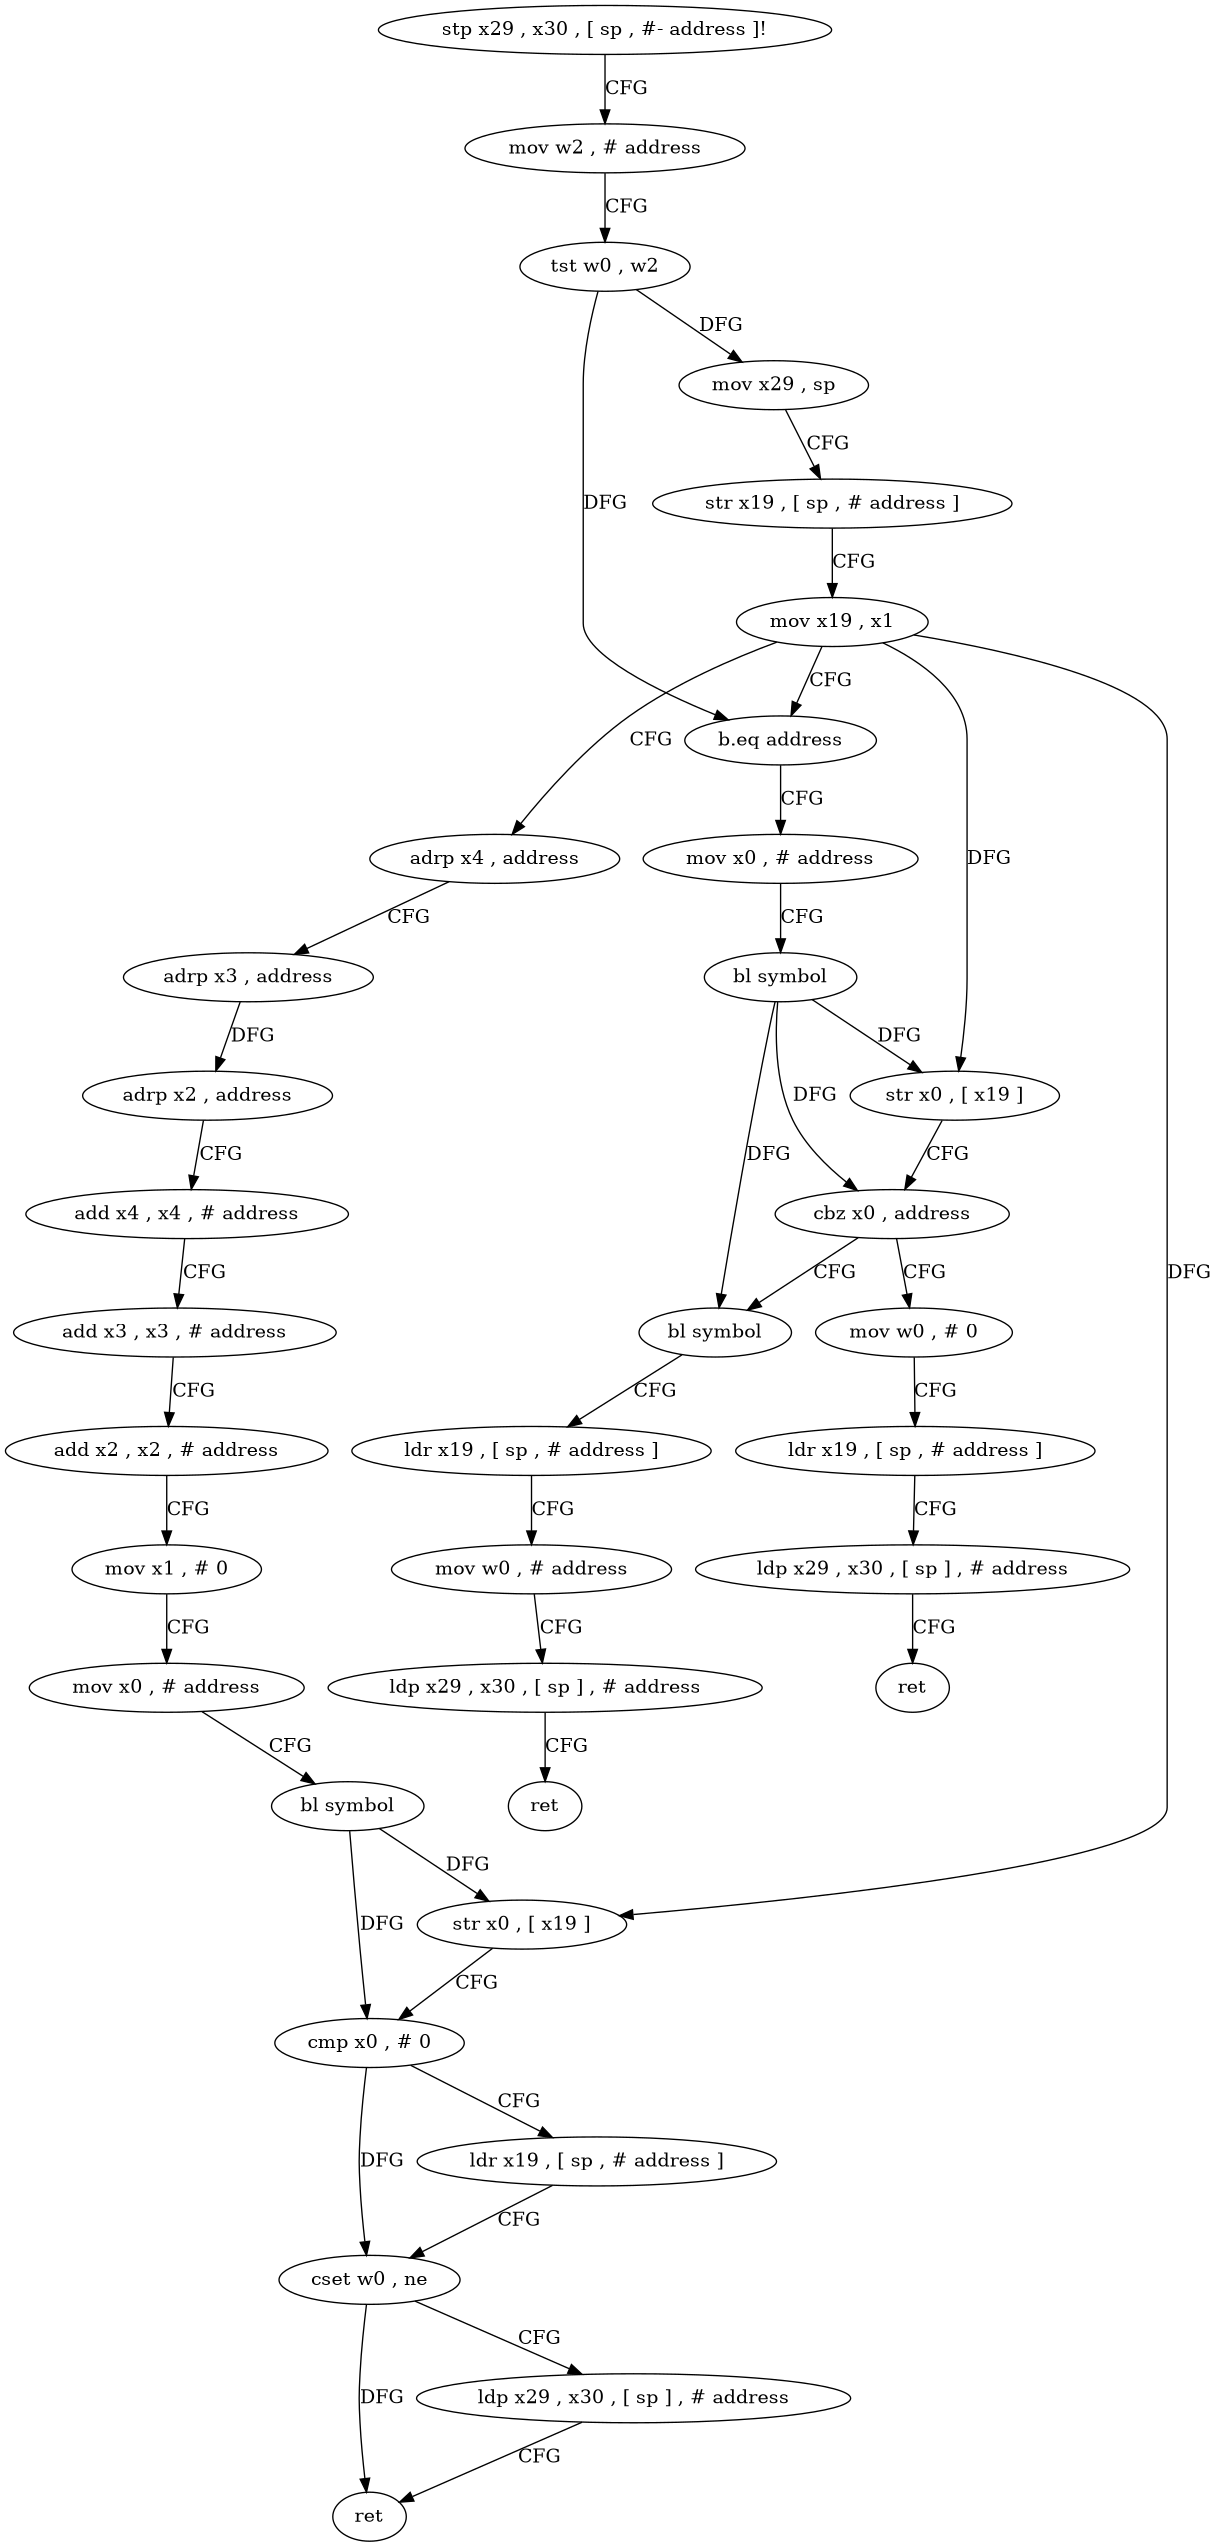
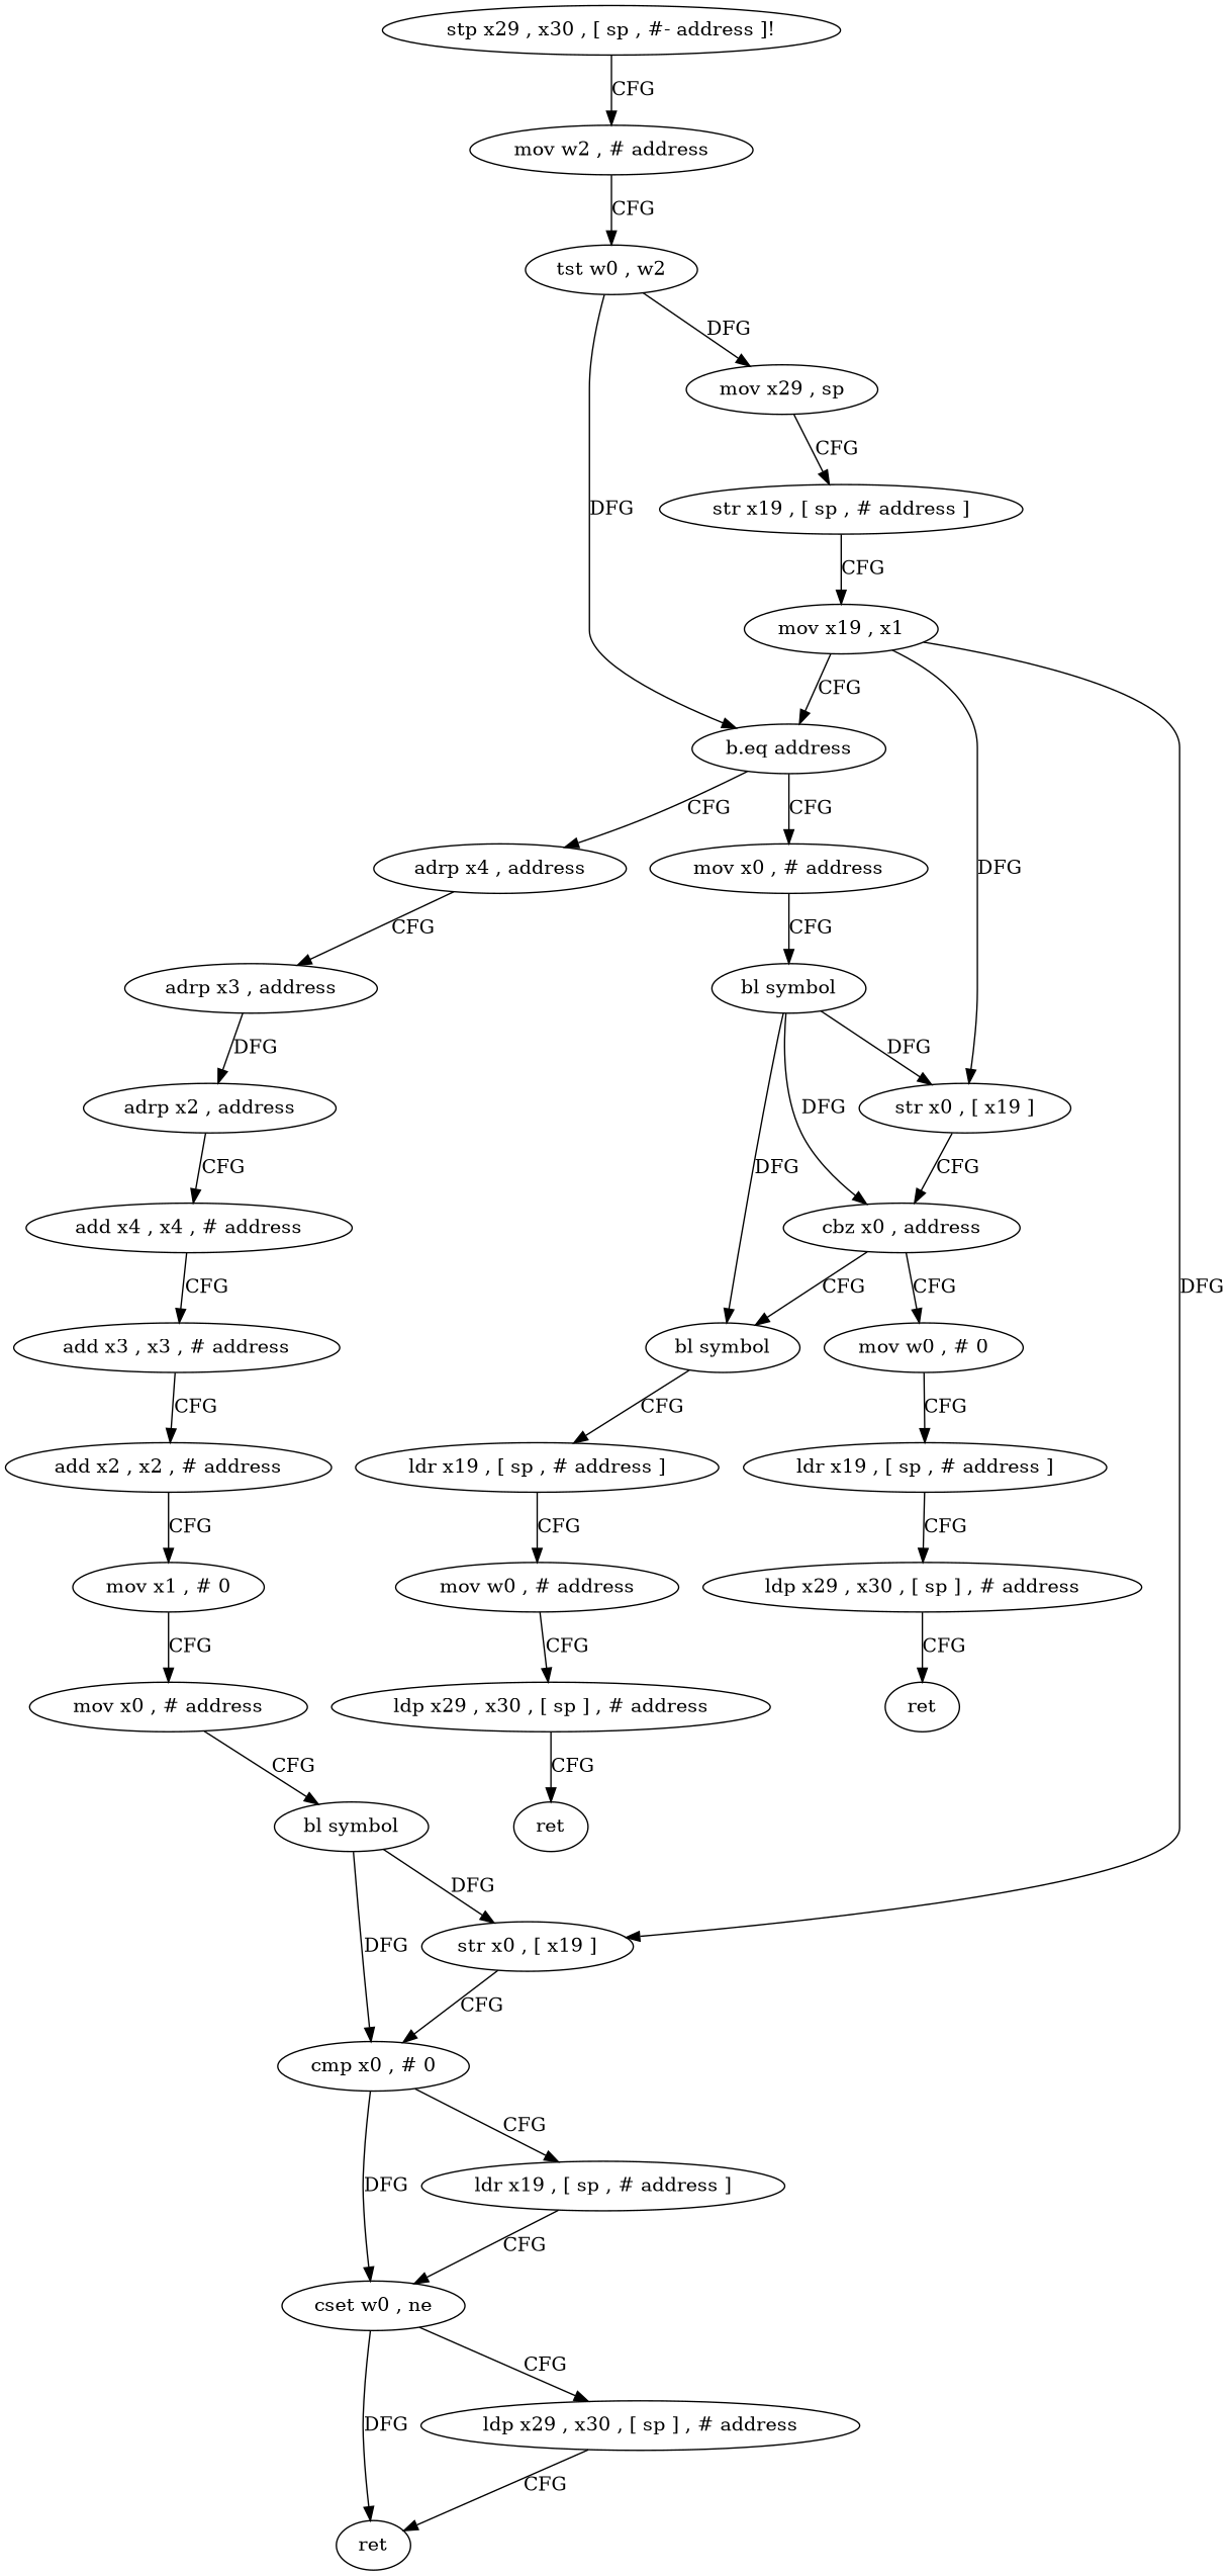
  digraph {
    n1 [label="stp x29 , x30 , [ sp , #- address ]!"]
    n2 [label="mov w2 , # address"]
    n3 [label="tst w0 , w2"]
    n4 [label="mov x29 , sp"]
    n5 [label="b.eq address"]
    n6 [label="str x19 , [ sp , # address ]"]
    n7 [label="mov x0 , # address"]
    n8 [label="adrp x4 , address"]
    n9 [label="mov x19 , x1"]
    n10 [label="str x0 , [ x19 ]"]
    n11 [label="str x0 , [ x19 ]"]
    n12 [label="cbz x0 , address"]
    n13 [label="cmp x0 , # 0"]
    n14 [label="bl symbol"]
    n15 [label="adrp x3 , address"]
    n16 [label="bl symbol"]
    n17 [label="adrp x2 , address"]
    n18 [label="mov w0 , # 0"]
    n19 [label="ldr x19 , [ sp , # address ]"]
    n20 [label="ldr x19 , [ sp , # address ]"]
    n21 [label="ldp x29 , x30 , [ sp ] , # address"]
    n22 [label="mov w0 , # address"]
    n23 [label="add x4 , x4 , # address"]
    n24 [label="add x3 , x3 , # address"]
    n25 [label="add x2 , x2 , # address"]
    n26 [label="mov x1 , # 0"]
    n27 [label="mov x0 , # address"]
    n28 [label="bl symbol"]
    n29 [label="ldr x19 , [ sp , # address ]"]
    n30 [label="cset w0 , ne"]
    n31 [label="ldp x29 , x30 , [ sp ] , # address"]
    n32 [label=ret]
    n33 [label=ret]
    n34 [label="ldp x29 , x30 , [ sp ] , # address"]
    n35 [label=ret]
    n1 -> n2 [label=CFG]
    n2 -> n3 [label=CFG]
    n3 -> n4 [label=DFG]
    n3 -> n5 [label=DFG]
    n4 -> n6 [label=CFG]
    n5 -> n7 [label=CFG]
-   n9 -> n8 [label=CFG]
+   n5 -> n8 [label=CFG]
    n6 -> n9 [label=CFG]
    n7 -> n14 [label=CFG]
    n8 -> n15 [label=CFG]
    n9 -> n5 [label=CFG]
    n9 -> n10 [label=DFG]
    n9 -> n11 [label=DFG]
    n10 -> n12 [label=CFG]
    n11 -> n13 [label=CFG]
    n12 -> n16 [label=CFG]
    n12 -> n18 [label=CFG]
    n13 -> n29 [label=CFG]
    n13 -> n30 [label=DFG]
    n14 -> n10 [label=DFG]
    n14 -> n12 [label=DFG]
    n14 -> n16 [label=DFG]
    n15 -> n17 [label=DFG]
    n16 -> n19 [label=CFG]
    n17 -> n23 [label=CFG]
    n18 -> n20 [label=CFG]
    n19 -> n22 [label=CFG]
    n20 -> n21 [label=CFG]
    n21 -> n33 [label=CFG]
    n22 -> n34 [label=CFG]
    n23 -> n24 [label=CFG]
    n24 -> n25 [label=CFG]
    n25 -> n26 [label=CFG]
    n26 -> n27 [label=CFG]
    n27 -> n28 [label=CFG]
    n28 -> n11 [label=DFG]
    n28 -> n13 [label=DFG]
    n29 -> n30 [label=CFG]
    n30 -> n31 [label=CFG]
    n30 -> n32 [label=DFG]
    n31 -> n32 [label=CFG]
    n34 -> n35 [label=CFG]
  }
